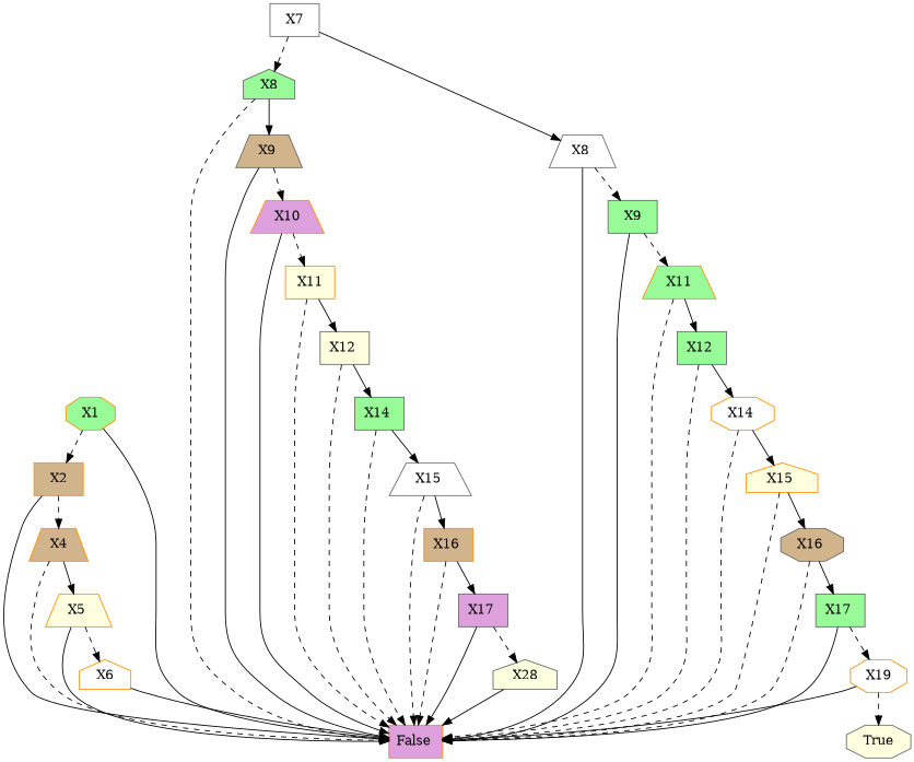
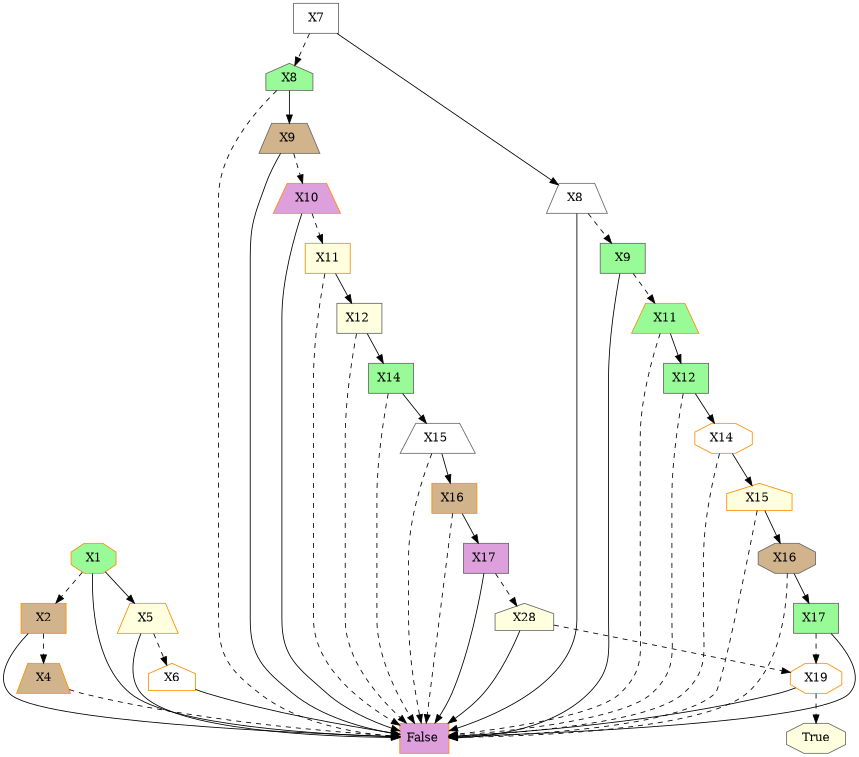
  digraph {
    node [color=gray40 fillcolor=palegreen shape=box style=filled]
    edge [fontcolor=gray]
    n1 [color=darkorange label=X1 shape=octagon]
    n2 [color=darkorange fillcolor=tan label=X2]
    n3 [color=darkorange fillcolor=plum label="False "]
    n4 [color=darkorange fillcolor=tan label=X4 shape=trapezium]
    n5 [color=darkorange fillcolor=lightyellow label="X5 " shape=trapezium]
    n6 [color=darkorange fillcolor=white label=X6 shape=house]
    n7 [fillcolor=white label=X7]
    n8 [label=X8 shape=house]
    n9 [fillcolor=white label="X8 " shape=trapezium]
    n10 [fillcolor=tan label="X9 " shape=trapezium]
    n11 [label=X9]
    n12 [color=darkorange fillcolor=plum label=X10 shape=trapezium]
    n13 [color=darkorange fillcolor=lightyellow label=X11]
    n14 [fillcolor=lightyellow label="X12 "]
    n15 [label="X14 "]
    n16 [fillcolor=white label="X15 " shape=trapezium]
    n17 [color=darkorange fillcolor=tan label="X16 "]
    n18 [fillcolor=plum label="X17 "]
    n19 [fillcolor=lightyellow label=X28 shape=house]
    n20 [color=darkorange fillcolor=white label=X19 shape=octagon]
    n21 [fillcolor=lightyellow label=True shape=octagon]
    n22 [color=darkorange label=X11 shape=trapezium]
    n23 [label="X12 "]
    n24 [color=darkorange fillcolor=white label="X14 " shape=octagon]
    n25 [color=darkorange fillcolor=lightyellow label="X15 " shape=house]
    n26 [fillcolor=tan label="X16 " shape=octagon]
    n27 [label="X17 "]
    n1 -> n2 [style=dashed]
    n1 -> n3
    n2 -> n3
    n2 -> n4 [style=dashed]
    n4 -> n3 [style=dashed]
-   n4 -> n5
+   n1 -> n5
    n5 -> n3
    n5 -> n6 [style=dashed]
    n6 -> n3
    n7 -> n8 [style=dashed]
    n7 -> n9
    n8 -> n3 [style=dashed]
    n8 -> n10
    n9 -> n3
    n9 -> n11 [style=dashed]
    n10 -> n3
    n10 -> n12 [style=dashed]
    n11 -> n3
    n11 -> n22 [style=dashed]
    n12 -> n3
    n12 -> n13 [style=dashed]
    n13 -> n3 [style=dashed]
    n13 -> n14
    n14 -> n3 [style=dashed]
    n14 -> n15
    n15 -> n3 [style=dashed]
    n15 -> n16
    n16 -> n3 [style=dashed]
    n16 -> n17
    n17 -> n3 [style=dashed]
    n17 -> n18
    n18 -> n3
    n18 -> n19 [style=dashed]
    n19 -> n3
+   n19 -> n20 [style=dashed]
    n20 -> n3
    n20 -> n21 [style=dashed]
    n22 -> n3 [style=dashed]
    n22 -> n23
    n23 -> n3 [style=dashed]
    n23 -> n24
    n24 -> n3 [style=dashed]
    n24 -> n25
    n25 -> n3 [style=dashed]
    n25 -> n26
    n26 -> n3 [style=dashed]
    n26 -> n27
    n27 -> n3
    n27 -> n20 [style=dashed]
  }
